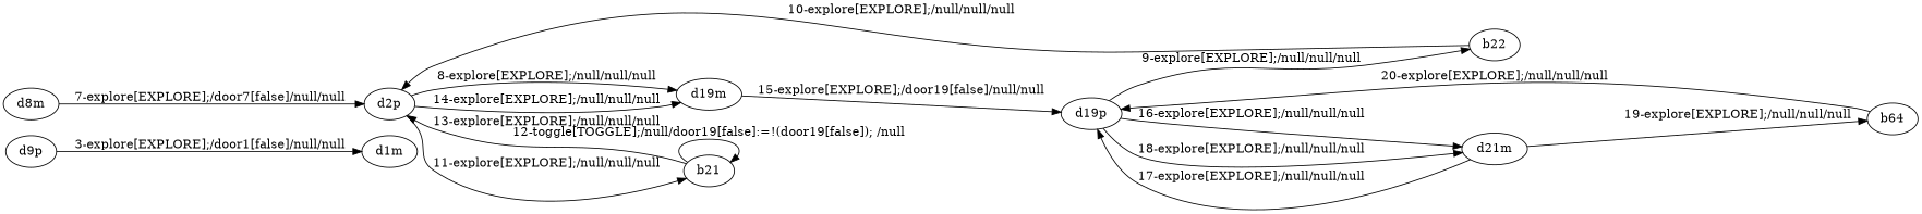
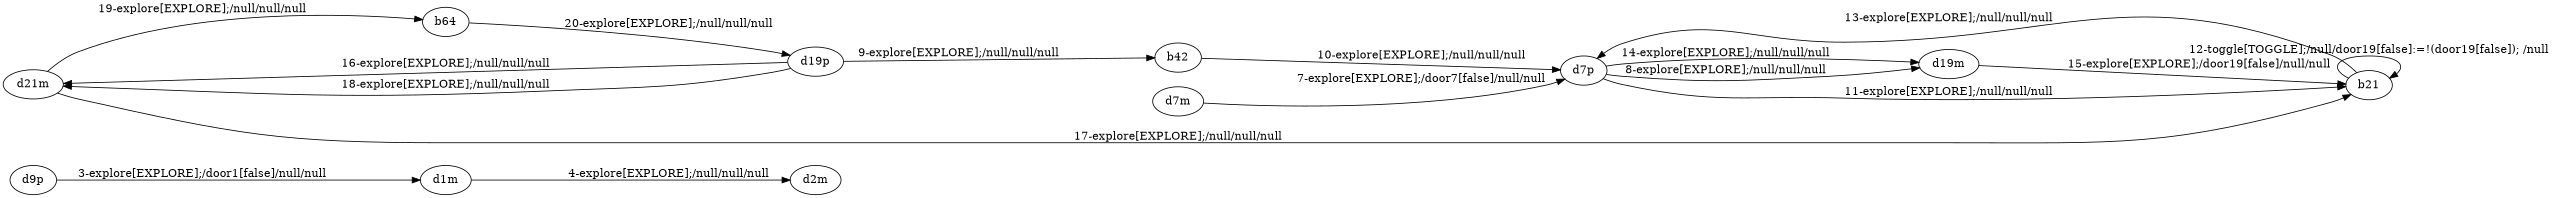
  digraph {
    rankdir=LR
    n1 [label=d9p]
    d1m
-   d7m [label=d8m]
-   d7p [label=d2p]
+   d2m
+   d7m
+   d7p
    d19m
    b21
    d19p
-   b22
+   b22 [label=b42]
    d21m
    b64
    n1 -> d1m [label="3-explore[EXPLORE];/door1[false]/null/null"]
+   d1m -> d2m [label="4-explore[EXPLORE];/null/null/null"]
    d7m -> d7p [label="7-explore[EXPLORE];/door7[false]/null/null"]
    d7p -> d19m [label="8-explore[EXPLORE];/null/null/null"]
    d7p -> d19m [label="14-explore[EXPLORE];/null/null/null"]
    d7p -> b21 [label="11-explore[EXPLORE];/null/null/null"]
-   d19m -> d19p [label="15-explore[EXPLORE];/door19[false]/null/null"]
+   d19m -> b21 [label="15-explore[EXPLORE];/door19[false]/null/null"]
    b21 -> d7p [label="13-explore[EXPLORE];/null/null/null"]
    b21 -> b21 [label="12-toggle[TOGGLE];/null/door19[false]:=!(door19[false]); /null"]
    d19p -> b22 [label="9-explore[EXPLORE];/null/null/null"]
    d19p -> d21m [label="16-explore[EXPLORE];/null/null/null"]
    d19p -> d21m [label="18-explore[EXPLORE];/null/null/null"]
    b22 -> d7p [label="10-explore[EXPLORE];/null/null/null"]
-   d21m -> d19p [label="17-explore[EXPLORE];/null/null/null"]
+   d21m -> b21 [label="17-explore[EXPLORE];/null/null/null"]
    d21m -> b64 [label="19-explore[EXPLORE];/null/null/null"]
    b64 -> d19p [label="20-explore[EXPLORE];/null/null/null"]
  }
